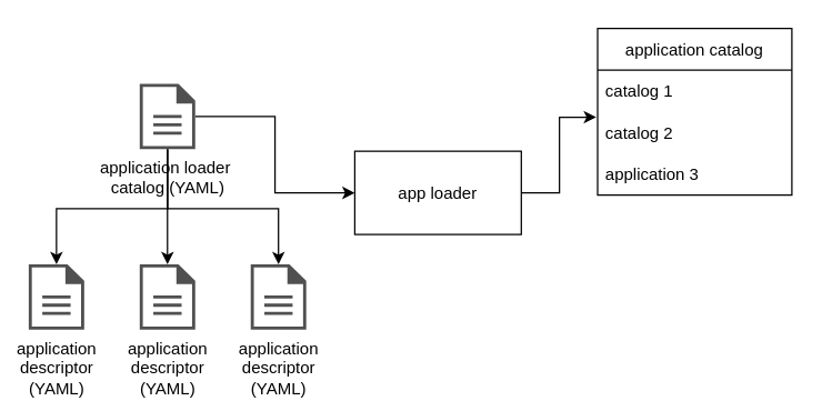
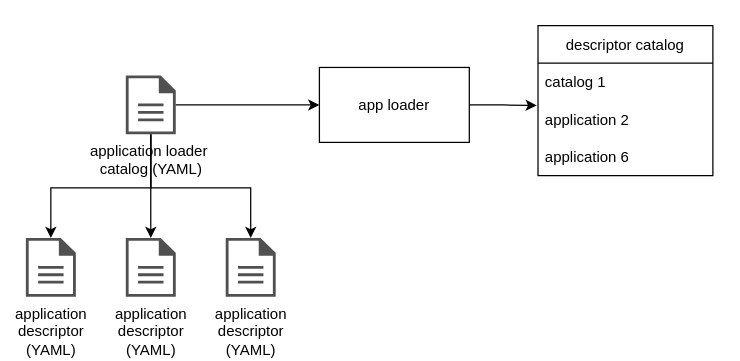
  <mxCell id="0" />
  <mxCell id="1" parent="0" />
  <mxCell id="2" style="edgeStyle=orthogonalEdgeStyle;rounded=0;orthogonalLoop=1;jettySize=auto;html=1;entryX=-0.007;entryY=0.133;entryDx=0;entryDy=0;entryPerimeter=0;" edge="1" parent="1" source="3" target="14"><mxGeometry relative="1" as="geometry" /></mxCell>
- <mxCell id="3" value="app loader" style="rounded=0;whiteSpace=wrap;html=1;" vertex="1" parent="1"><mxGeometry x="255" y="108.5" width="120" height="60" as="geometry" /></mxCell>
+ <mxCell id="3" value="app loader" style="rounded=0;whiteSpace=wrap;html=1;" vertex="1" parent="1"><mxGeometry x="255" y="53.5" width="120" height="60" as="geometry" /></mxCell>
  <mxCell id="4" value="" style="edgeStyle=orthogonalEdgeStyle;rounded=0;orthogonalLoop=1;jettySize=auto;html=1;" edge="1" parent="1" source="8" target="9"><mxGeometry relative="1" as="geometry" /></mxCell>
  <mxCell id="5" style="edgeStyle=orthogonalEdgeStyle;rounded=0;orthogonalLoop=1;jettySize=auto;html=1;" edge="1" parent="1" source="8" target="10"><mxGeometry relative="1" as="geometry"><Array as="points"><mxPoint x="120" y="150" /><mxPoint x="40" y="150" /></Array></mxGeometry></mxCell>
  <mxCell id="6" style="edgeStyle=orthogonalEdgeStyle;rounded=0;orthogonalLoop=1;jettySize=auto;html=1;" edge="1" parent="1" source="8" target="11"><mxGeometry relative="1" as="geometry"><Array as="points"><mxPoint x="120" y="150" /><mxPoint x="200" y="150" /></Array></mxGeometry></mxCell>
  <mxCell id="7" style="edgeStyle=orthogonalEdgeStyle;rounded=0;orthogonalLoop=1;jettySize=auto;html=1;entryX=0;entryY=0.5;entryDx=0;entryDy=0;" edge="1" parent="1" source="8" target="3"><mxGeometry relative="1" as="geometry" /></mxCell>
  <mxCell id="8" value="application loader&amp;nbsp;&lt;br&gt;catalog (YAML)" style="sketch=0;pointerEvents=1;shadow=0;dashed=0;html=1;strokeColor=none;fillColor=#505050;labelPosition=center;verticalLabelPosition=bottom;verticalAlign=top;outlineConnect=0;align=center;shape=mxgraph.office.concepts.document;" vertex="1" parent="1"><mxGeometry x="100" y="60" width="40" height="47" as="geometry" /></mxCell>
  <mxCell id="9" value="application &lt;br&gt;descriptor&lt;br&gt;(YAML)" style="sketch=0;pointerEvents=1;shadow=0;dashed=0;html=1;strokeColor=none;fillColor=#505050;labelPosition=center;verticalLabelPosition=bottom;verticalAlign=top;outlineConnect=0;align=center;shape=mxgraph.office.concepts.document;" vertex="1" parent="1"><mxGeometry x="100" y="190" width="40" height="47" as="geometry" /></mxCell>
  <mxCell id="10" value="application &lt;br&gt;descriptor&lt;br&gt;(YAML)" style="sketch=0;pointerEvents=1;shadow=0;dashed=0;html=1;strokeColor=none;fillColor=#505050;labelPosition=center;verticalLabelPosition=bottom;verticalAlign=top;outlineConnect=0;align=center;shape=mxgraph.office.concepts.document;" vertex="1" parent="1"><mxGeometry x="20" y="190" width="40" height="47" as="geometry" /></mxCell>
  <mxCell id="11" value="application &lt;br&gt;descriptor&lt;br&gt;(YAML)" style="sketch=0;pointerEvents=1;shadow=0;dashed=0;html=1;strokeColor=none;fillColor=#505050;labelPosition=center;verticalLabelPosition=bottom;verticalAlign=top;outlineConnect=0;align=center;shape=mxgraph.office.concepts.document;" vertex="1" parent="1"><mxGeometry x="180" y="190" width="40" height="47" as="geometry" /></mxCell>
- <mxCell id="12" value="application catalog" style="swimlane;fontStyle=0;childLayout=stackLayout;horizontal=1;startSize=30;horizontalStack=0;resizeParent=1;resizeParentMax=0;resizeLast=0;collapsible=1;marginBottom=0;" vertex="1" parent="1"><mxGeometry x="430" y="20" width="140" height="120" as="geometry" /></mxCell>
+ <mxCell id="12" value="descriptor catalog" style="swimlane;fontStyle=0;childLayout=stackLayout;horizontal=1;startSize=30;horizontalStack=0;resizeParent=1;resizeParentMax=0;resizeLast=0;collapsible=1;marginBottom=0;" vertex="1" parent="1"><mxGeometry x="430" y="20" width="140" height="120" as="geometry" /></mxCell>
  <mxCell id="13" value="catalog 1" style="text;strokeColor=none;fillColor=none;align=left;verticalAlign=middle;spacingLeft=4;spacingRight=4;overflow=hidden;points=[[0,0.5],[1,0.5]];portConstraint=eastwest;rotatable=0;" vertex="1" parent="12"><mxGeometry y="30" width="140" height="30" as="geometry" /></mxCell>
- <mxCell id="14" value="catalog 2" style="text;strokeColor=none;fillColor=none;align=left;verticalAlign=middle;spacingLeft=4;spacingRight=4;overflow=hidden;points=[[0,0.5],[1,0.5]];portConstraint=eastwest;rotatable=0;" vertex="1" parent="12"><mxGeometry y="60" width="140" height="30" as="geometry" /></mxCell>
- <mxCell id="15" value="application 3" style="text;strokeColor=none;fillColor=none;align=left;verticalAlign=middle;spacingLeft=4;spacingRight=4;overflow=hidden;points=[[0,0.5],[1,0.5]];portConstraint=eastwest;rotatable=0;" vertex="1" parent="12"><mxGeometry y="90" width="140" height="30" as="geometry" /></mxCell>
+ <mxCell id="14" value="application 2" style="text;strokeColor=none;fillColor=none;align=left;verticalAlign=middle;spacingLeft=4;spacingRight=4;overflow=hidden;points=[[0,0.5],[1,0.5]];portConstraint=eastwest;rotatable=0;" vertex="1" parent="12"><mxGeometry y="60" width="140" height="30" as="geometry" /></mxCell>
+ <mxCell id="15" value="application 6" style="text;strokeColor=none;fillColor=none;align=left;verticalAlign=middle;spacingLeft=4;spacingRight=4;overflow=hidden;points=[[0,0.5],[1,0.5]];portConstraint=eastwest;rotatable=0;" vertex="1" parent="12"><mxGeometry y="90" width="140" height="30" as="geometry" /></mxCell>
